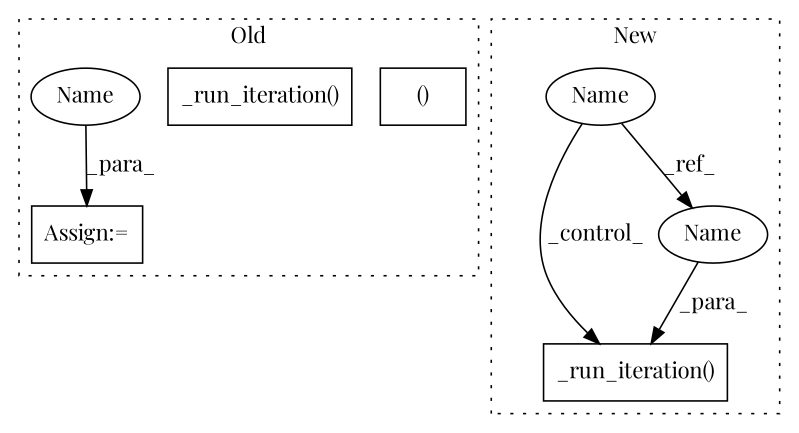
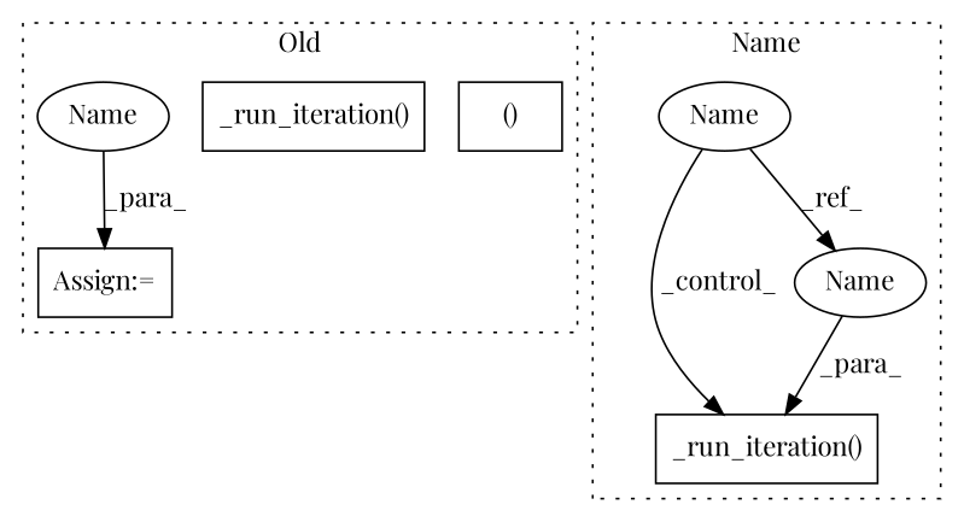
  digraph {
    fontname="Playfair Display"
    node [a=87 l=4 s=3514 shape=box fontname="Playfair Display"]
    edge [fontname="Playfair Display"]
    n1 [a=54 l=20 label="()"]
    n2 [a=75 l=84 label="_run_iteration()" s=3558]
    n3 [a=68 l=23 label="Assign:="]
    n4 [label=Name s=3537 shape=ellipse]
    n5 [a=75 l="20,1" label="_run_iteration()" s="3252,3276"]
    n6 [label=Name s=3196 shape=ellipse]
    n7 [label=Name s=3272 shape=ellipse]
    subgraph cluster_1 {
      label=Old
      style=dotted
      n1
      n2
      n3
      n4
    }
    subgraph cluster_2 {
-     label=New
+     label=Name
      style=dotted
      n5
      n6
      n7
    }
    n4 -> n3 [label=_para_]
    n6 -> n5 [label=_control_]
    n6 -> n7 [label=_ref_]
    n7 -> n5 [label=_para_]
  }
